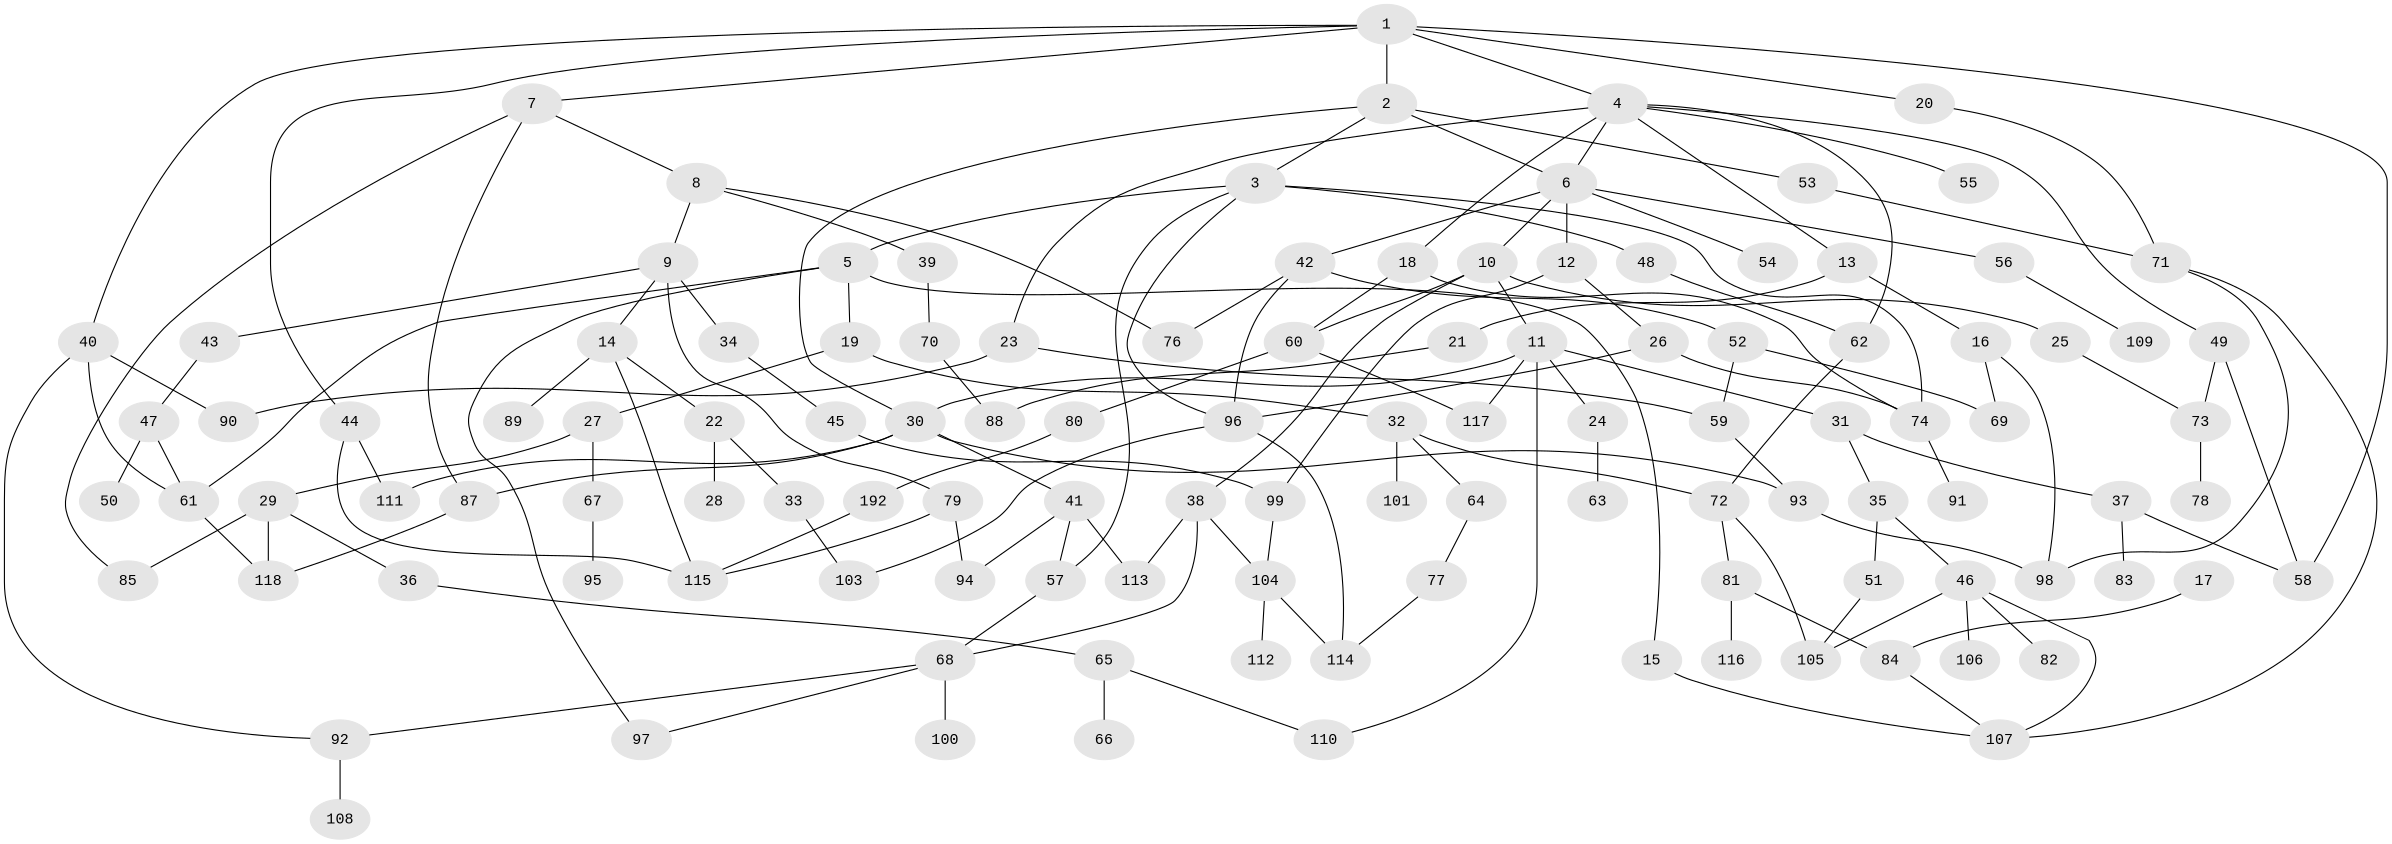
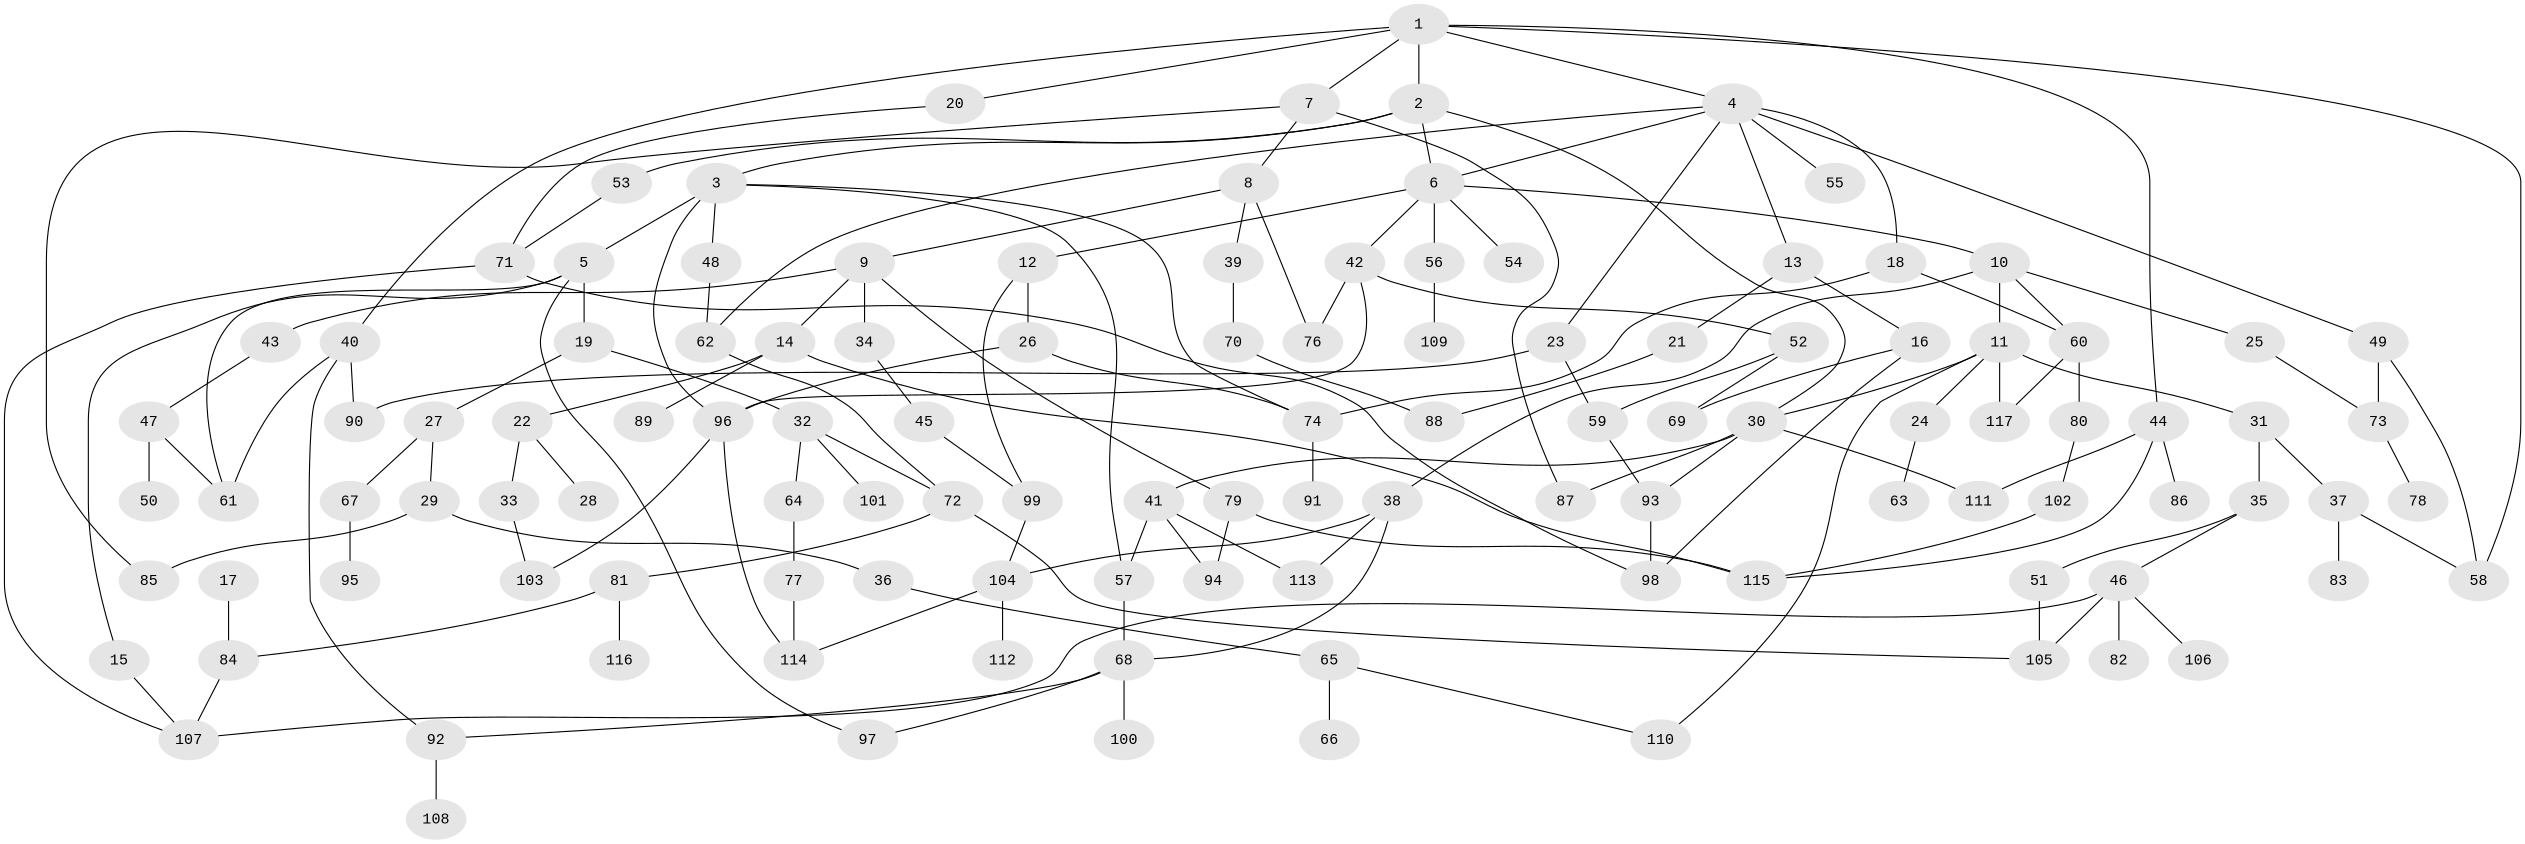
  graph {
    fontname="Liberation Mono"
    node [color=gray90 fontname="Liberation Mono" style=filled]
    edge [fontname="Liberation Mono"]
    1
    2
    4
    7
    20
    40
    44
    58
    3
    6
    30
    53
    13
    18
    23
    49
    55
    62
    8
    85
    87
    71
    61
    90
    92
    115
    111
+   86
    5
    48
    57
    74
    96
    10
    12
    42
    54
    56
    41
    93
    15
    19
    97
    68
    91
    103
    114
    16
    21
    17
    84
    60
    59
    73
    72
    107
    27
    32
-   118
    11
    25
    38
    26
    99
    76
    52
    109
    9
    39
    14
    34
    43
    79
    70
    22
    89
    45
    47
    94
    24
    31
    117
    110
    104
    113
    80
    63
    35
    37
    69
    98
    88
    28
    33
    29
    67
    64
    101
    78
    36
    95
    65
    46
    51
    83
    77
    105
    81
    82
    106
    66
    100
    112
    108
    50
-   102 [label=192]
+   102
    116
    1 -- 2
    1 -- 4
    1 -- 7
    1 -- 20
    1 -- 40
    1 -- 44
    1 -- 58
    2 -- 3
    2 -- 6
    2 -- 30
    2 -- 53
    4 -- 6
    4 -- 13
    4 -- 18
    4 -- 23
    4 -- 49
    4 -- 55
    4 -- 62
    7 -- 8
    7 -- 85
    7 -- 87
    20 -- 71
    40 -- 61
    40 -- 90
    40 -- 92
    44 -- 115
    44 -- 111
+   44 -- 86
    3 -- 5
    3 -- 48
    3 -- 57
    3 -- 74
    3 -- 96
    6 -- 10
    6 -- 12
    6 -- 42
    6 -- 54
    6 -- 56
    30 -- 87
    30 -- 111
    30 -- 41
    30 -- 93
    53 -- 71
    13 -- 16
    13 -- 21
    18 -- 74
    18 -- 60
    23 -- 90
    23 -- 59
    49 -- 58
    49 -- 73
    62 -- 72
    8 -- 76
    8 -- 9
    8 -- 39
-   87 -- 118
    71 -- 107
    71 -- 98
-   61 -- 118
    92 -- 108
    5 -- 61
    5 -- 15
    5 -- 19
    5 -- 97
    48 -- 62
    57 -- 68
    74 -- 91
    96 -- 103
    96 -- 114
    10 -- 60
    10 -- 11
    10 -- 25
    10 -- 38
    12 -- 26
    12 -- 99
    42 -- 96
    42 -- 76
    42 -- 52
    56 -- 109
    41 -- 57
    41 -- 94
    41 -- 113
    93 -- 98
    15 -- 107
    19 -- 27
    19 -- 32
    68 -- 92
    68 -- 97
    68 -- 100
    16 -- 69
    16 -- 98
    21 -- 88
    17 -- 84
    84 -- 107
    60 -- 117
    60 -- 80
    59 -- 93
    73 -- 78
    72 -- 105
    72 -- 81
    27 -- 29
    27 -- 67
    32 -- 72
    32 -- 64
    32 -- 101
    11 -- 30
    11 -- 24
    11 -- 31
    11 -- 117
    11 -- 110
    25 -- 73
    38 -- 68
    38 -- 104
    38 -- 113
    26 -- 74
    26 -- 96
    99 -- 104
    52 -- 59
    52 -- 69
    9 -- 14
    9 -- 34
    9 -- 43
    9 -- 79
    39 -- 70
    14 -- 115
    14 -- 22
    14 -- 89
    34 -- 45
    43 -- 47
    79 -- 115
    79 -- 94
    70 -- 88
    22 -- 28
    22 -- 33
    45 -- 99
    47 -- 61
    47 -- 50
    24 -- 63
    31 -- 35
    31 -- 37
    104 -- 114
    104 -- 112
    80 -- 102
    35 -- 46
    35 -- 51
    37 -- 58
    37 -- 83
    33 -- 103
    29 -- 85
-   29 -- 118
    29 -- 36
    67 -- 95
    64 -- 77
    36 -- 65
    65 -- 110
    65 -- 66
    46 -- 107
    46 -- 105
    46 -- 82
    46 -- 106
    51 -- 105
    77 -- 114
    81 -- 84
    81 -- 116
    102 -- 115
  }
